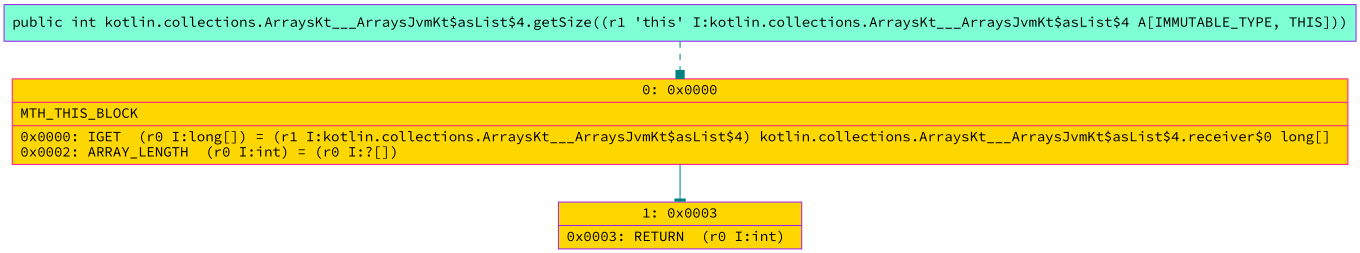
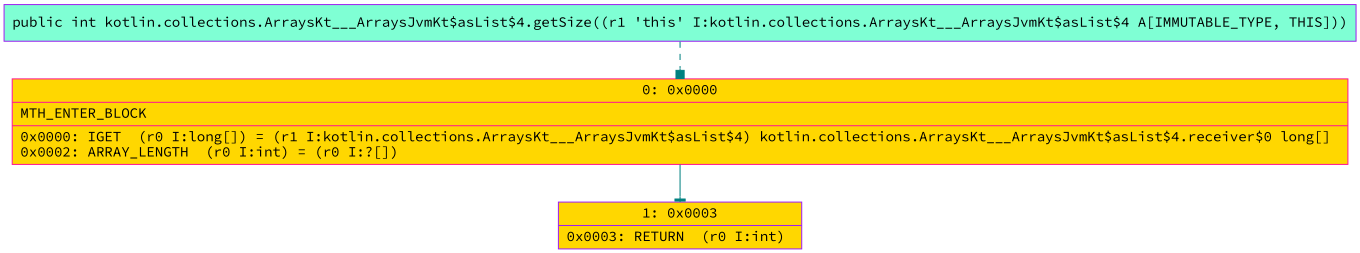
  digraph {
    fontname="Source Code Pro"
    node [shape=record style=filled fillcolor=gold color=purple fontname="Source Code Pro"]
    edge [color=teal fontname="Source Code Pro"]
-   n1 [label="{0\:\ 0x0000|MTH_THIS_BLOCK\l|0x0000: IGET  (r0 I:long[]) = (r1 I:kotlin.collections.ArraysKt___ArraysJvmKt$asList$4) kotlin.collections.ArraysKt___ArraysJvmKt$asList$4.receiver$0 long[] \l0x0002: ARRAY_LENGTH  (r0 I:int) = (r0 I:?[]) \l}" color=deeppink]
+   n1 [label="{0\:\ 0x0000|MTH_ENTER_BLOCK\l|0x0000: IGET  (r0 I:long[]) = (r1 I:kotlin.collections.ArraysKt___ArraysJvmKt$asList$4) kotlin.collections.ArraysKt___ArraysJvmKt$asList$4.receiver$0 long[] \l0x0002: ARRAY_LENGTH  (r0 I:int) = (r0 I:?[]) \l}" color=deeppink]
    n2 [label="{1\:\ 0x0003|0x0003: RETURN  (r0 I:int) \l}"]
    n3 [label="{public int kotlin.collections.ArraysKt___ArraysJvmKt$asList$4.getSize((r1 'this' I:kotlin.collections.ArraysKt___ArraysJvmKt$asList$4 A[IMMUTABLE_TYPE, THIS])) }" fillcolor=aquamarine]
    n1 -> n2 [style=solid arrowhead=tee]
    n3 -> n1 [style=dashed arrowhead=box]
  }
